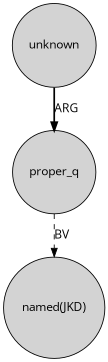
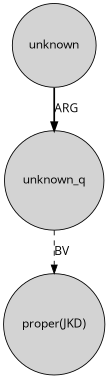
  digraph {
    fontname="Open Sans"
    node [fontname="Open Sans" shape=circle style=filled]
    edge [fontname="Open Sans"]
-   proper_q
-   "named(JKD)"
+   proper_q [label=unknown_q]
+   "named(JKD)" [label="proper(JKD)"]
    unknown
    proper_q -> "named(JKD)" [label=BV style=dashed]
    unknown -> proper_q [label=ARG style=bold]
  }
